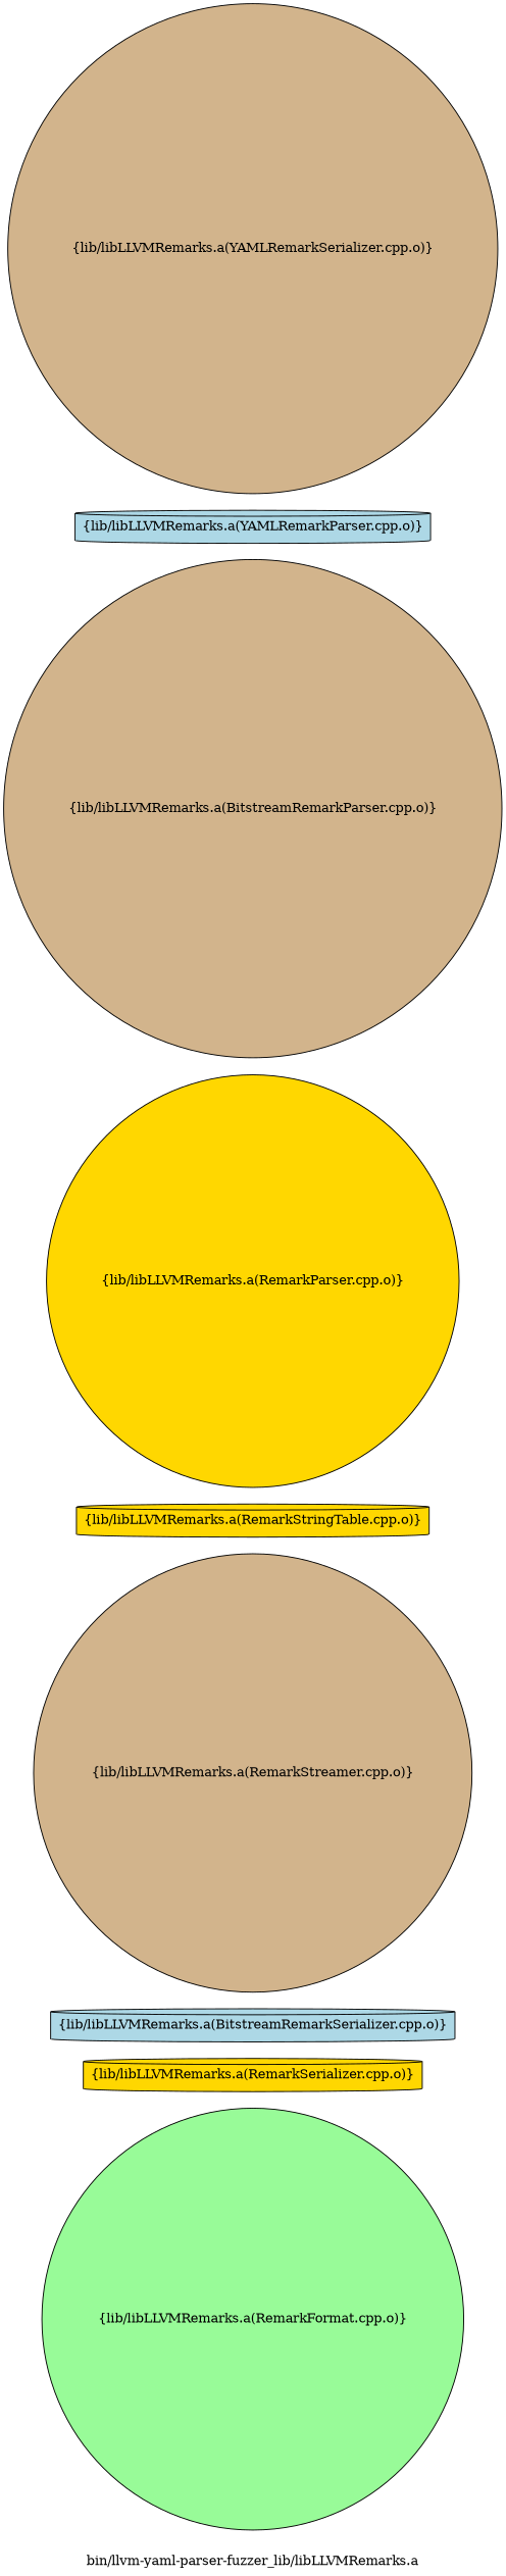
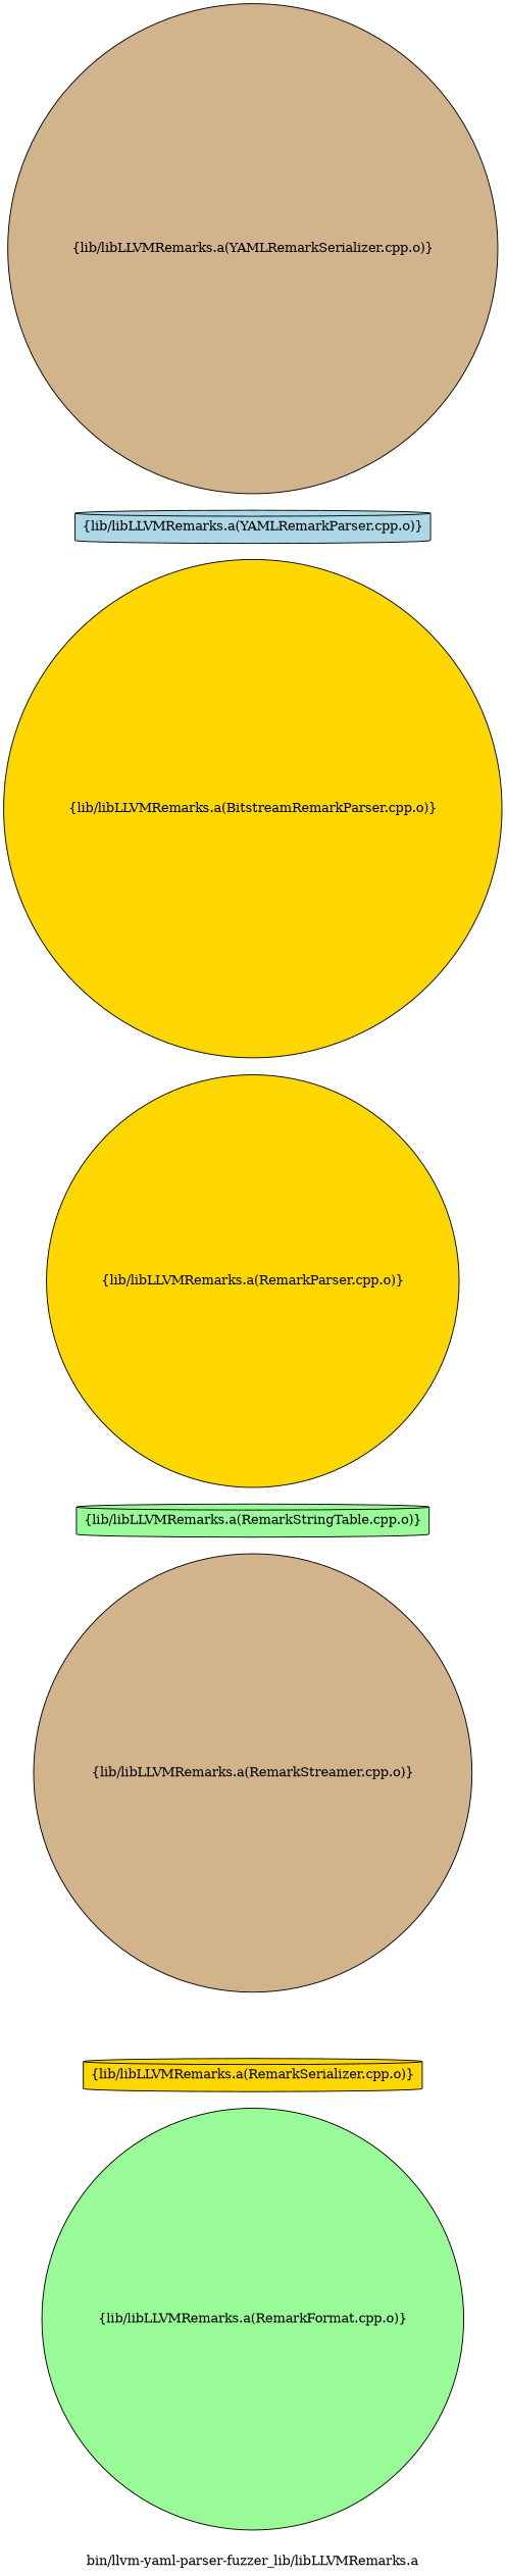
  digraph {
    label="bin/llvm-yaml-parser-fuzzer_lib/libLLVMRemarks.a"
    rankdir=LR
    node [group=0 shape=circle style=filled fillcolor=tan]
    n1 [label="{lib/libLLVMRemarks.a(RemarkFormat.cpp.o)}" fillcolor=palegreen]
    n2 [label="{lib/libLLVMRemarks.a(RemarkSerializer.cpp.o)}" shape=cylinder fillcolor=gold]
-   n3 [label="{lib/libLLVMRemarks.a(BitstreamRemarkSerializer.cpp.o)}" shape=cylinder fillcolor=lightblue]
    n4 [label="{lib/libLLVMRemarks.a(RemarkStreamer.cpp.o)}"]
-   n5 [label="{lib/libLLVMRemarks.a(RemarkStringTable.cpp.o)}" shape=cylinder fillcolor=gold]
+   n5 [label="{lib/libLLVMRemarks.a(RemarkStringTable.cpp.o)}" shape=cylinder fillcolor=palegreen]
    n6 [label="{lib/libLLVMRemarks.a(RemarkParser.cpp.o)}" fillcolor=gold]
-   n7 [label="{lib/libLLVMRemarks.a(BitstreamRemarkParser.cpp.o)}"]
+   n7 [label="{lib/libLLVMRemarks.a(BitstreamRemarkParser.cpp.o)}" fillcolor=gold]
    n8 [label="{lib/libLLVMRemarks.a(YAMLRemarkParser.cpp.o)}" shape=cylinder fillcolor=lightblue]
    n9 [label="{lib/libLLVMRemarks.a(YAMLRemarkSerializer.cpp.o)}"]
  }
